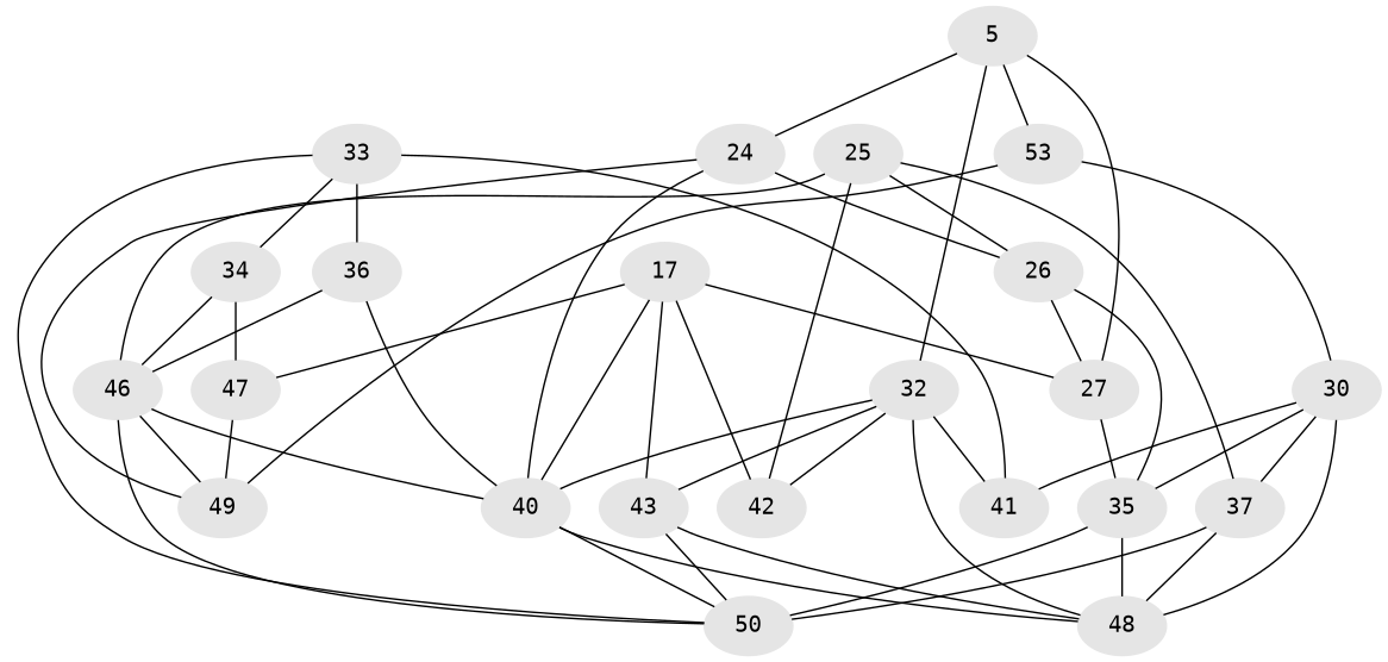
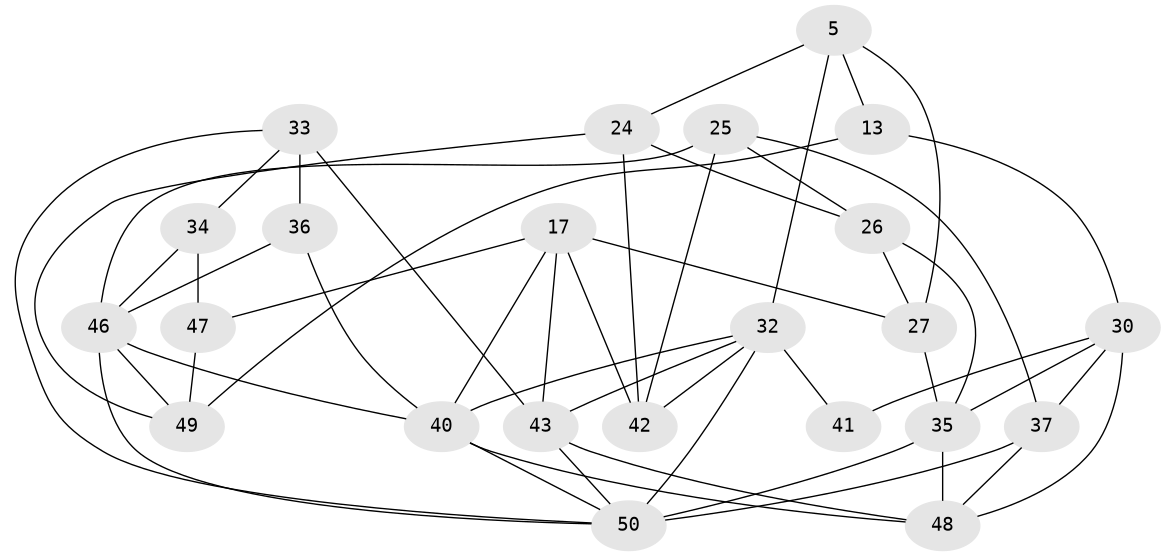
  graph {
    fontname="DejaVu Sans Mono"
    node [color=gray90 fontname="DejaVu Sans Mono" style=filled]
    edge [fontname="DejaVu Sans Mono"]
    5 [super="+4"]
-   13 [label=53]
+   13
    24 [super="+11"]
    27 [super="+16"]
    32 [super="+18"]
    30 [super="+21"]
    49 [super="+44"]
    42 [super="+2"]
    26 [super="+10"]
    35 [super="+15"]
    40 [super="+6+31+29"]
    43
    41
    50 [super="+45+19"]
    37 [super="+33"]
    48 [super="+7+14+20"]
    17 [super="+8"]
    47 [super="+38"]
    n19 [label=33]
    34
    36
    46
    25 [super="+9"]
    5 -- 13 [weight=2]
    5 -- 24
    5 -- 27
    5 -- 32 [weight=2]
    13 -- 30
    13 -- 49
    24 -- 49 [weight=2]
-   24 -- 40
+   24 -- 42
    24 -- 26 [weight=2]
    27 -- 35
    32 -- 42
    32 -- 40 [weight=2]
    32 -- 43
    32 -- 41 [weight=2]
-   32 -- 48
+   32 -- 50
    30 -- 35
    30 -- 41
    30 -- 37
    30 -- 48 [weight=3]
    26 -- 27
    26 -- 35
    35 -- 50 [weight=2]
    35 -- 48
    40 -- 50
    40 -- 48 [weight=3]
    43 -- 50
    43 -- 48
    37 -- 50 [weight=2]
    37 -- 48 [weight=2]
    17 -- 27
    17 -- 42
    17 -- 40 [weight=2]
    17 -- 43
    17 -- 47
    47 -- 49 [weight=2]
-   n19 -- 41
+   n19 -- 43
    n19 -- 50
    n19 -- 34
    n19 -- 36
    34 -- 47
    34 -- 46
    36 -- 40
    36 -- 46
    46 -- 49
    46 -- 40
    46 -- 50 [weight=2]
    25 -- 42
    25 -- 26 [weight=2]
    25 -- 37
    25 -- 46
  }
